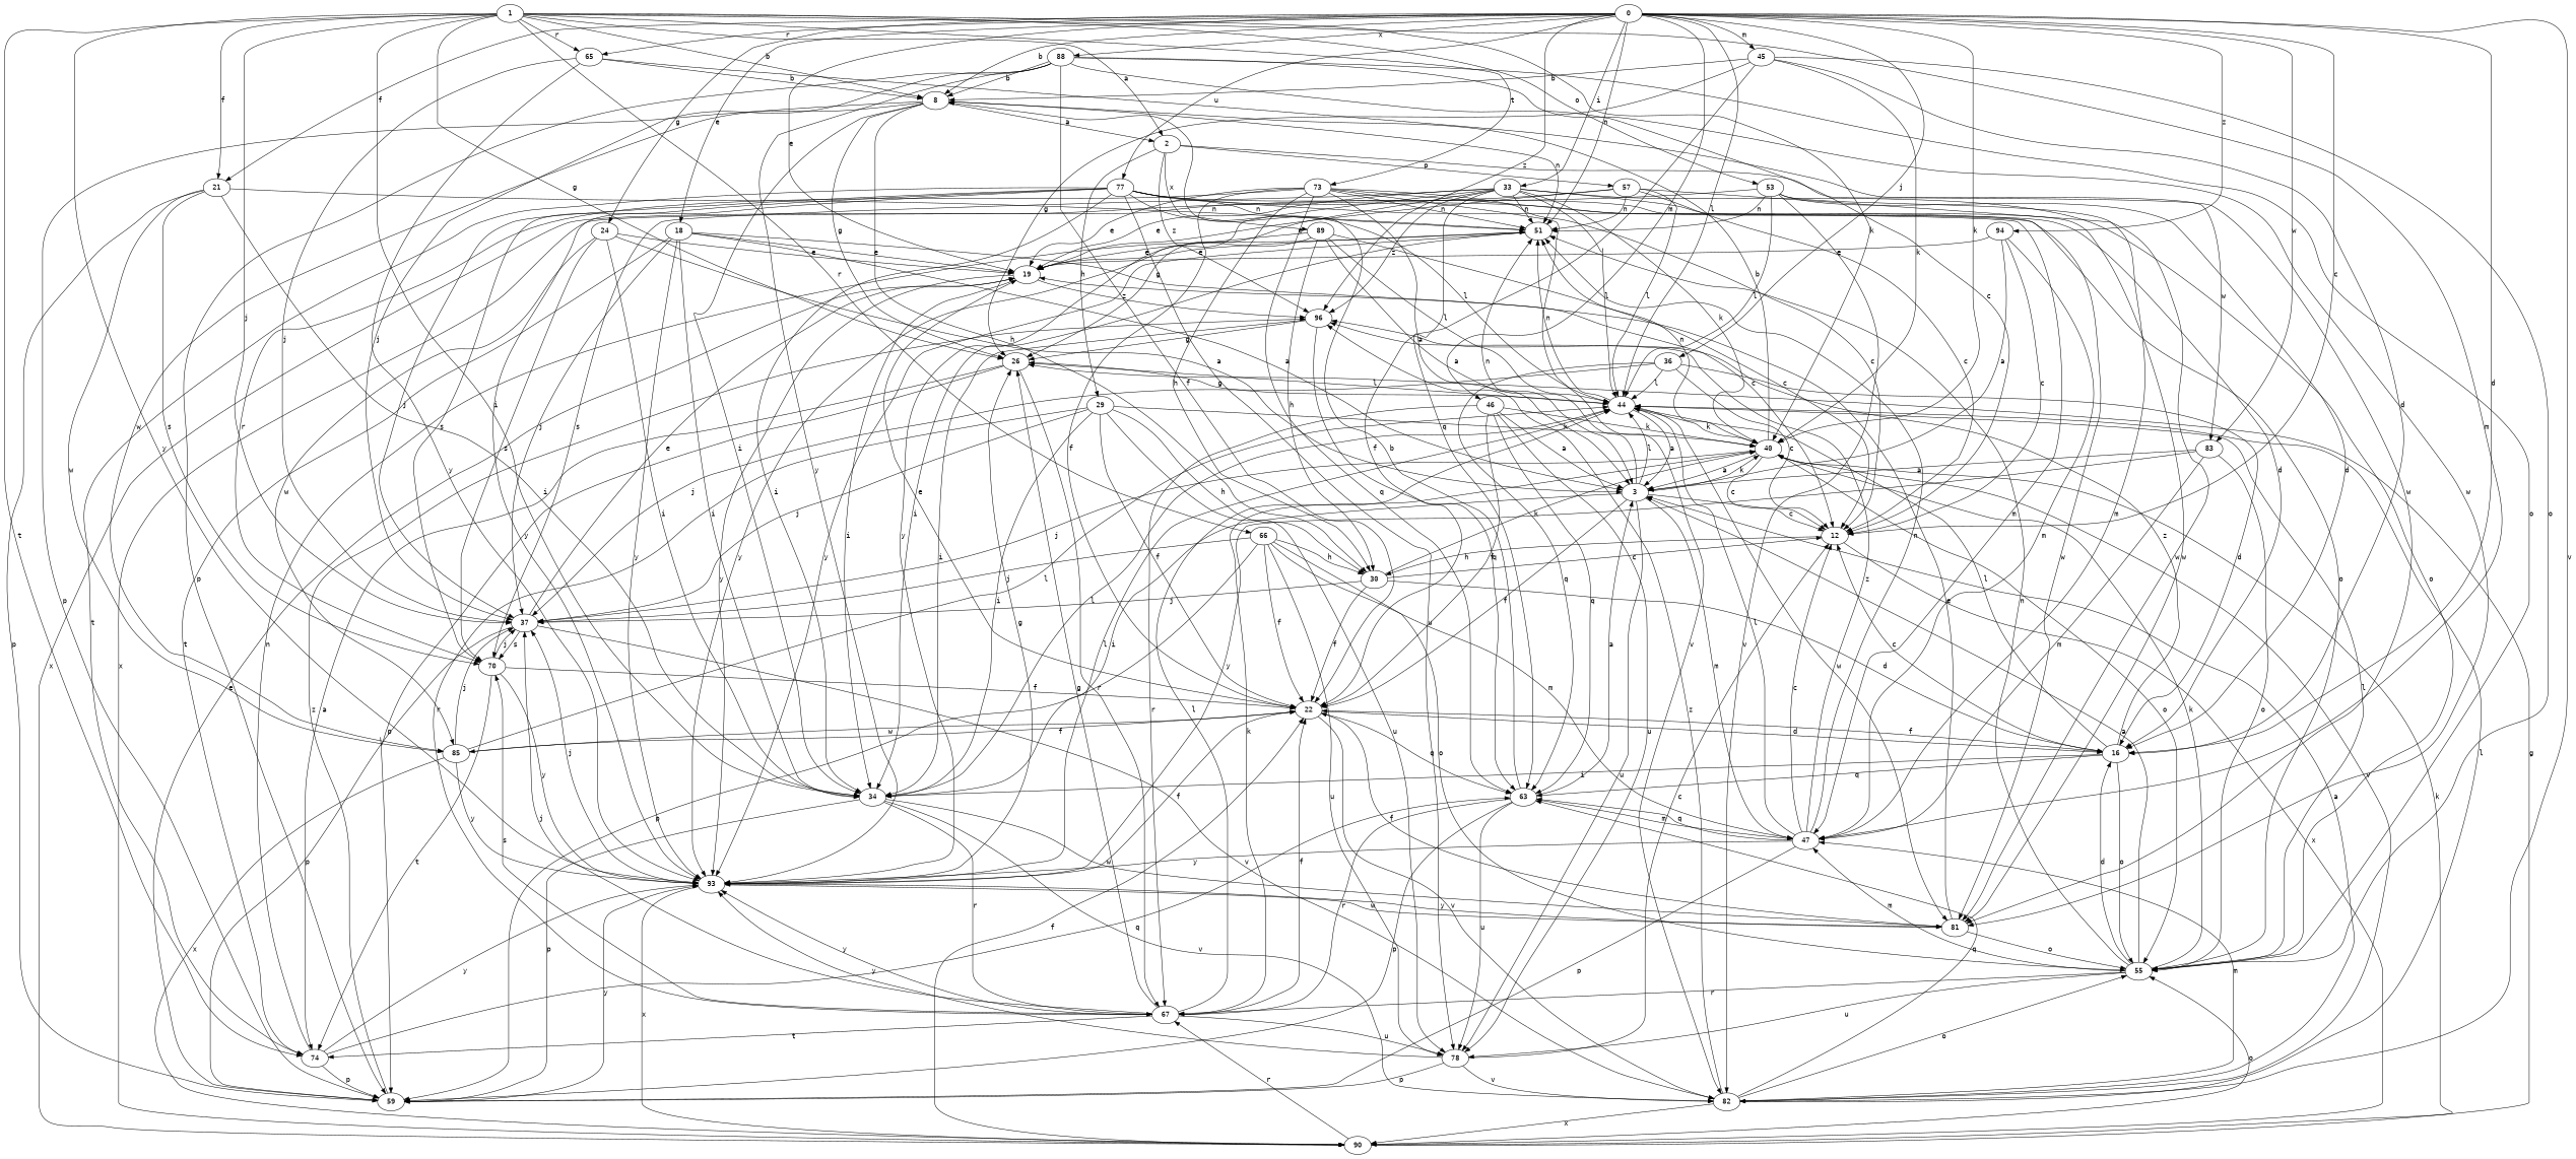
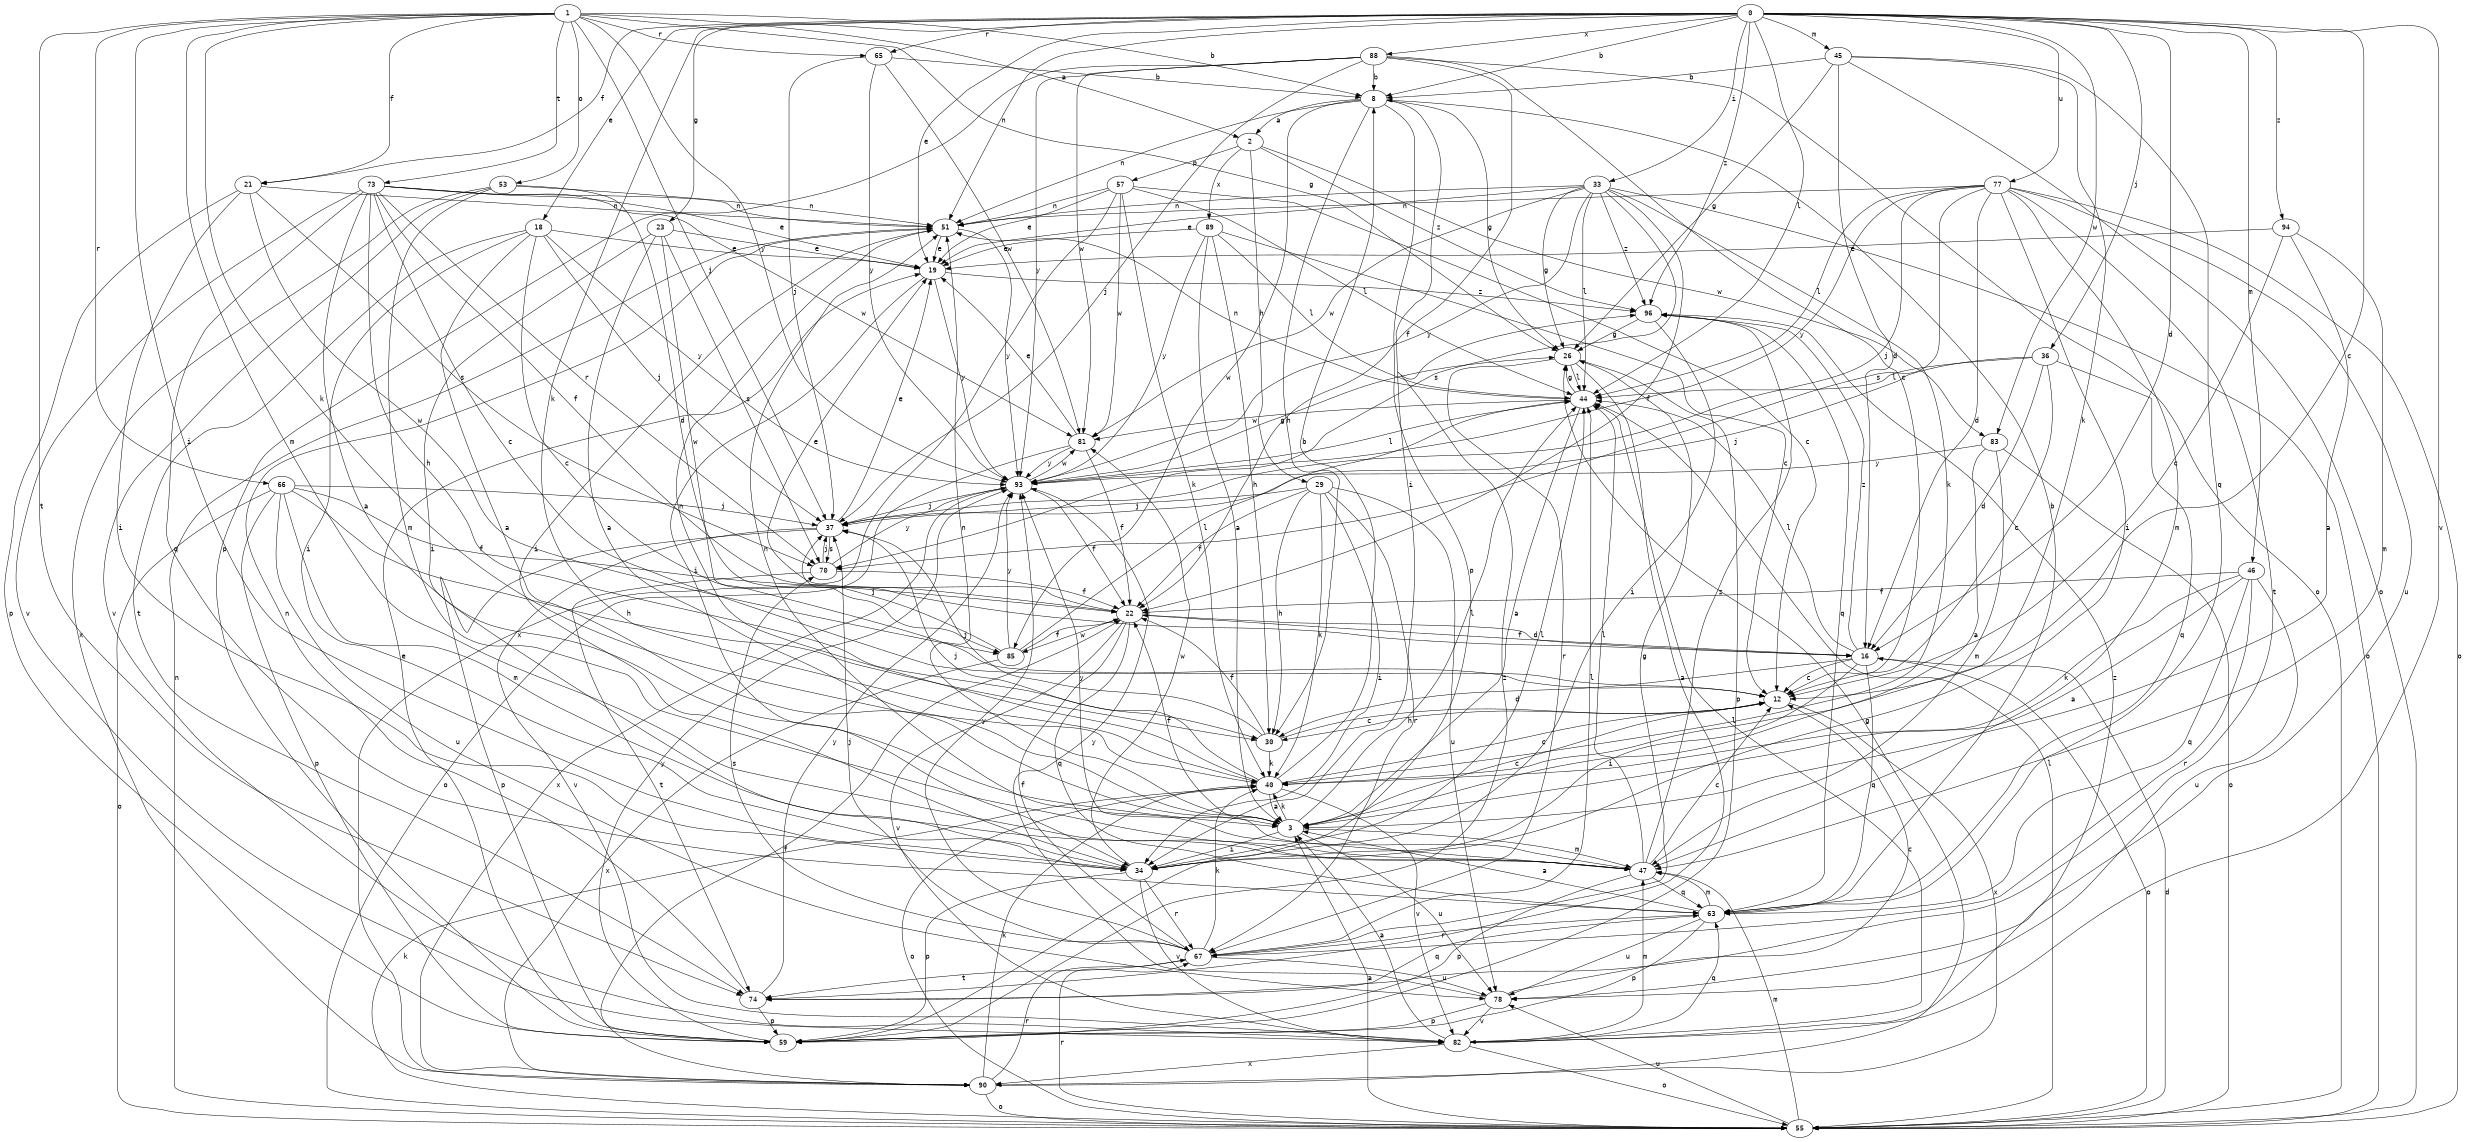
  strict digraph {
    fontname="DejaVu Sans Mono"
    node [fontname="DejaVu Sans Mono"]
    edge [fontname="DejaVu Sans Mono"]
    0
    8
    12
    16
    18
    19
    21
-   24
+   24 [label=23]
    33
    36
    40
    44
    45
    46
    51
    65
    77
    82
    83
    88
    94
    96
    2
    26
    34
    30
    59
    85
    90
    22
    55
    63
    37
    74
    93
    3
    70
    n38 [label=81]
    78
    67
    47
    1
    53
    66
    73
    29
    57
    89
    0 -> 8 [label=b]
    0 -> 12 [label=c]
    0 -> 16 [label=d]
    0 -> 18 [label=e]
    0 -> 19 [label=e]
    0 -> 21 [label=f]
    0 -> 24 [label=g]
    0 -> 33 [label=i]
    0 -> 36 [label=j]
    0 -> 40 [label=k]
    0 -> 44 [label=l]
    0 -> 45 [label=m]
    0 -> 46 [label=m]
    0 -> 51 [label=n]
    0 -> 65 [label=r]
    0 -> 77 [label=u]
    0 -> 82 [label=v]
    0 -> 83 [label=w]
    0 -> 88 [label=x]
    0 -> 94 [label=z]
    0 -> 96 [label=z]
    8 -> 51 [label=n]
    8 -> 2 [label=a]
    8 -> 26 [label=g]
    8 -> 34 [label=i]
    8 -> 30 [label=h]
    8 -> 59 [label=p]
    8 -> 85 [label=w]
    12 -> 30 [label=h]
    12 -> 90 [label=x]
    16 -> 12 [label=c]
    16 -> 44 [label=l]
    16 -> 96 [label=z]
    16 -> 34 [label=i]
    16 -> 22 [label=f]
    16 -> 55 [label=o]
    16 -> 63 [label=q]
    18 -> 12 [label=c]
    18 -> 19 [label=e]
    18 -> 34 [label=i]
    18 -> 37 [label=j]
    18 -> 74 [label=t]
    18 -> 93 [label=y]
    18 -> 3 [label=a]
    19 -> 96 [label=z]
    19 -> 34 [label=i]
    19 -> 93 [label=y]
    21 -> 51 [label=n]
    21 -> 34 [label=i]
    21 -> 59 [label=p]
    21 -> 85 [label=w]
    21 -> 70 [label=s]
    24 -> 19 [label=e]
    24 -> 34 [label=i]
    24 -> 85 [label=w]
    24 -> 3 [label=a]
    24 -> 70 [label=s]
    33 -> 19 [label=e]
    33 -> 40 [label=k]
    33 -> 44 [label=l]
    33 -> 51 [label=n]
    33 -> 96 [label=z]
    33 -> 26 [label=g]
    33 -> 22 [label=f]
    33 -> 55 [label=o]
    33 -> 93 [label=y]
    33 -> 70 [label=s]
    33 -> n38 [label=w]
    36 -> 12 [label=c]
    36 -> 16 [label=d]
    36 -> 44 [label=l]
    36 -> 63 [label=q]
    36 -> 37 [label=j]
    40 -> 8 [label=b]
    40 -> 12 [label=c]
    40 -> 51 [label=n]
    40 -> 82 [label=v]
    40 -> 55 [label=o]
    40 -> 37 [label=j]
    40 -> 3 [label=a]
-   44 -> 40 [label=k]
+   57 -> 40 [label=k]
    44 -> 51 [label=n]
    44 -> 26 [label=g]
    44 -> 3 [label=a]
    44 -> n38 [label=w]
    45 -> 8 [label=b]
    45 -> 16 [label=d]
    45 -> 40 [label=k]
    45 -> 26 [label=g]
    45 -> 55 [label=o]
    45 -> 63 [label=q]
    46 -> 40 [label=k]
    46 -> 22 [label=f]
    46 -> 63 [label=q]
    46 -> 3 [label=a]
    46 -> 78 [label=u]
    46 -> 67 [label=r]
    51 -> 19 [label=e]
    51 -> 34 [label=i]
    51 -> 93 [label=y]
    65 -> 8 [label=b]
    65 -> 37 [label=j]
    65 -> 93 [label=y]
    65 -> n38 [label=w]
    77 -> 16 [label=d]
    77 -> 44 [label=l]
    77 -> 51 [label=n]
    77 -> 34 [label=i]
    77 -> 55 [label=o]
    77 -> 37 [label=j]
    77 -> 74 [label=t]
    77 -> 93 [label=y]
    77 -> 70 [label=s]
    77 -> 78 [label=u]
    77 -> 47 [label=m]
    82 -> 44 [label=l]
    82 -> 96 [label=z]
    82 -> 90 [label=x]
    82 -> 55 [label=o]
    82 -> 63 [label=q]
    82 -> 3 [label=a]
    82 -> 47 [label=m]
    83 -> 55 [label=o]
    83 -> 93 [label=y]
    83 -> 3 [label=a]
    83 -> 47 [label=m]
    88 -> 8 [label=b]
    88 -> 12 [label=c]
    88 -> 59 [label=p]
    88 -> 22 [label=f]
    88 -> 55 [label=o]
    88 -> 37 [label=j]
    88 -> 93 [label=y]
    88 -> n38 [label=w]
    94 -> 12 [label=c]
    94 -> 19 [label=e]
    94 -> 3 [label=a]
    94 -> 47 [label=m]
    96 -> 26 [label=g]
    96 -> 34 [label=i]
    96 -> 63 [label=q]
    2 -> 83 [label=w]
    2 -> 96 [label=z]
    2 -> 29 [label=h]
    2 -> 57 [label=p]
    2 -> 89 [label=x]
    26 -> 44 [label=l]
    26 -> 59 [label=p]
    26 -> 74 [label=a]
    26 -> 67 [label=r]
    34 -> 44 [label=l]
    34 -> 82 [label=v]
    34 -> 59 [label=p]
    34 -> n38 [label=w]
    34 -> 67 [label=r]
    30 -> 12 [label=c]
-   30 -> 16 [label=d]
+   16 -> 30 [label=d]
    30 -> 40 [label=k]
    30 -> 22 [label=f]
    30 -> 37 [label=j]
    59 -> 19 [label=e]
    59 -> 96 [label=z]
    59 -> 93 [label=y]
    85 -> 44 [label=l]
    85 -> 90 [label=x]
    85 -> 22 [label=f]
    85 -> 37 [label=j]
    85 -> 93 [label=y]
    90 -> 40 [label=k]
    90 -> 26 [label=g]
    90 -> 22 [label=f]
    90 -> 55 [label=o]
    90 -> 67 [label=r]
    22 -> 16 [label=d]
    22 -> 19 [label=e]
    22 -> 82 [label=v]
    22 -> 85 [label=w]
    22 -> 63 [label=q]
    55 -> 16 [label=d]
    55 -> 40 [label=k]
    55 -> 44 [label=l]
    55 -> 51 [label=n]
    55 -> 3 [label=a]
    55 -> 78 [label=u]
    55 -> 67 [label=r]
    55 -> 47 [label=m]
    63 -> 8 [label=b]
    63 -> 59 [label=p]
    63 -> 3 [label=a]
    63 -> 78 [label=u]
    63 -> 67 [label=r]
    63 -> 47 [label=m]
    37 -> 19 [label=e]
    37 -> 82 [label=v]
    37 -> 59 [label=p]
    37 -> 70 [label=s]
    74 -> 51 [label=n]
    74 -> 59 [label=p]
    74 -> 63 [label=q]
    74 -> 93 [label=y]
    93 -> 44 [label=l]
    93 -> 26 [label=g]
    93 -> 90 [label=x]
    93 -> 22 [label=f]
    93 -> 37 [label=j]
    93 -> n38 [label=w]
    3 -> 12 [label=c]
    3 -> 40 [label=k]
    3 -> 44 [label=l]
    3 -> 51 [label=n]
    3 -> 34 [label=i]
    3 -> 22 [label=f]
    3 -> 78 [label=u]
    3 -> 47 [label=m]
    70 -> 22 [label=f]
    70 -> 37 [label=j]
    70 -> 74 [label=t]
    70 -> 93 [label=y]
    n38 -> 19 [label=e]
    n38 -> 22 [label=f]
    n38 -> 55 [label=o]
    n38 -> 93 [label=y]
    78 -> 12 [label=c]
    78 -> 82 [label=v]
    78 -> 59 [label=p]
    78 -> 93 [label=y]
    67 -> 40 [label=k]
    67 -> 44 [label=l]
    67 -> 26 [label=g]
-   67 -> 22 [label=f]
+   22 -> 67 [label=f]
    67 -> 37 [label=j]
    67 -> 74 [label=t]
    67 -> 93 [label=y]
    67 -> 70 [label=s]
    67 -> 78 [label=u]
    47 -> 12 [label=c]
    47 -> 44 [label=l]
    47 -> 51 [label=n]
    47 -> 96 [label=z]
    47 -> 59 [label=p]
    47 -> 63 [label=q]
    47 -> 93 [label=y]
    1 -> 8 [label=b]
    1 -> 21 [label=f]
    1 -> 40 [label=k]
    1 -> 65 [label=r]
    1 -> 2 [label=a]
    1 -> 26 [label=g]
    1 -> 34 [label=i]
    1 -> 37 [label=j]
    1 -> 74 [label=t]
    1 -> 93 [label=y]
    1 -> 47 [label=m]
    1 -> 53 [label=o]
    1 -> 66 [label=r]
    1 -> 73 [label=t]
    53 -> 16 [label=d]
-   53 -> 44 [label=l]
    53 -> 51 [label=n]
    53 -> 82 [label=v]
    53 -> 90 [label=x]
    53 -> 47 [label=m]
    66 -> 30 [label=h]
    66 -> 59 [label=p]
    66 -> 22 [label=f]
    66 -> 55 [label=o]
    66 -> 37 [label=j]
    66 -> 78 [label=u]
    66 -> 47 [label=m]
    73 -> 12 [label=c]
    73 -> 19 [label=e]
    73 -> 51 [label=n]
    73 -> 82 [label=v]
    73 -> 30 [label=h]
    73 -> 22 [label=f]
    73 -> 63 [label=q]
    73 -> 3 [label=a]
    73 -> 70 [label=r]
    73 -> n38 [label=w]
    29 -> 40 [label=k]
    29 -> 34 [label=i]
    29 -> 30 [label=h]
    29 -> 22 [label=f]
    29 -> 37 [label=j]
    29 -> 78 [label=u]
    29 -> 67 [label=r]
    57 -> 12 [label=c]
    57 -> 19 [label=e]
    57 -> 44 [label=l]
    57 -> 51 [label=n]
    57 -> 90 [label=x]
    57 -> n38 [label=w]
    89 -> 12 [label=c]
    89 -> 19 [label=e]
    89 -> 44 [label=l]
    89 -> 30 [label=h]
    89 -> 93 [label=y]
    89 -> 3 [label=a]
  }
